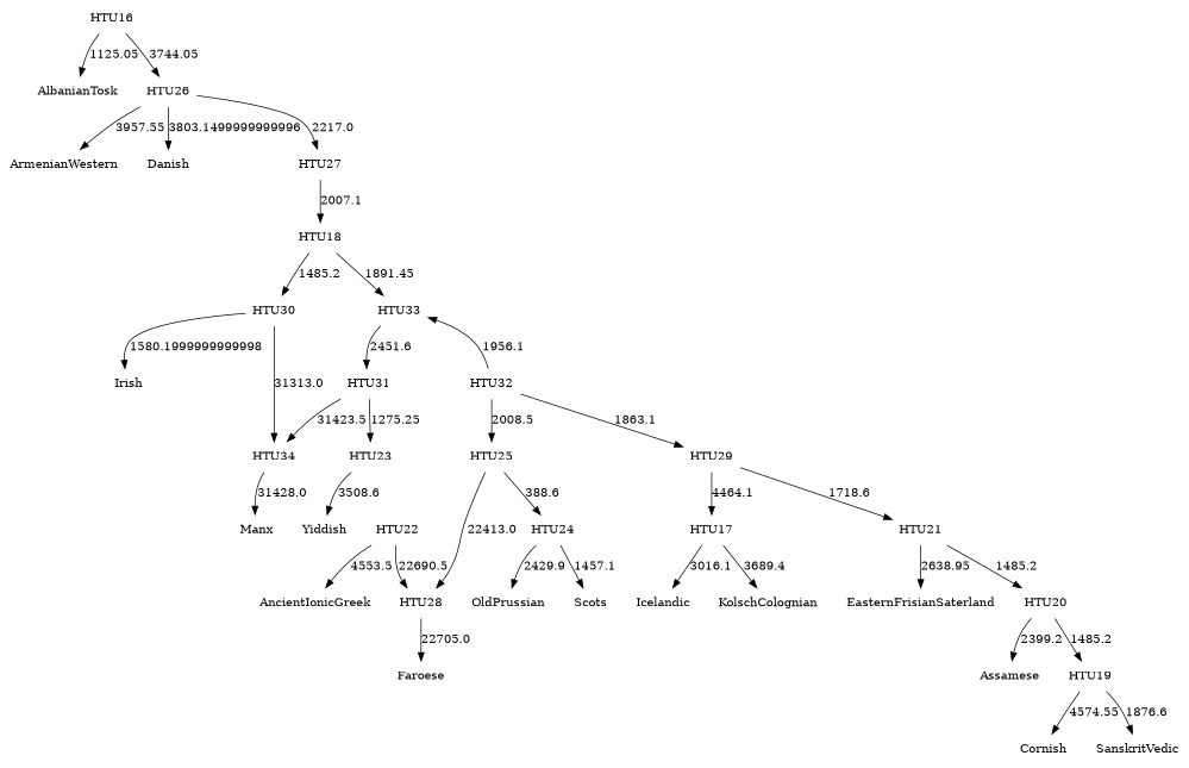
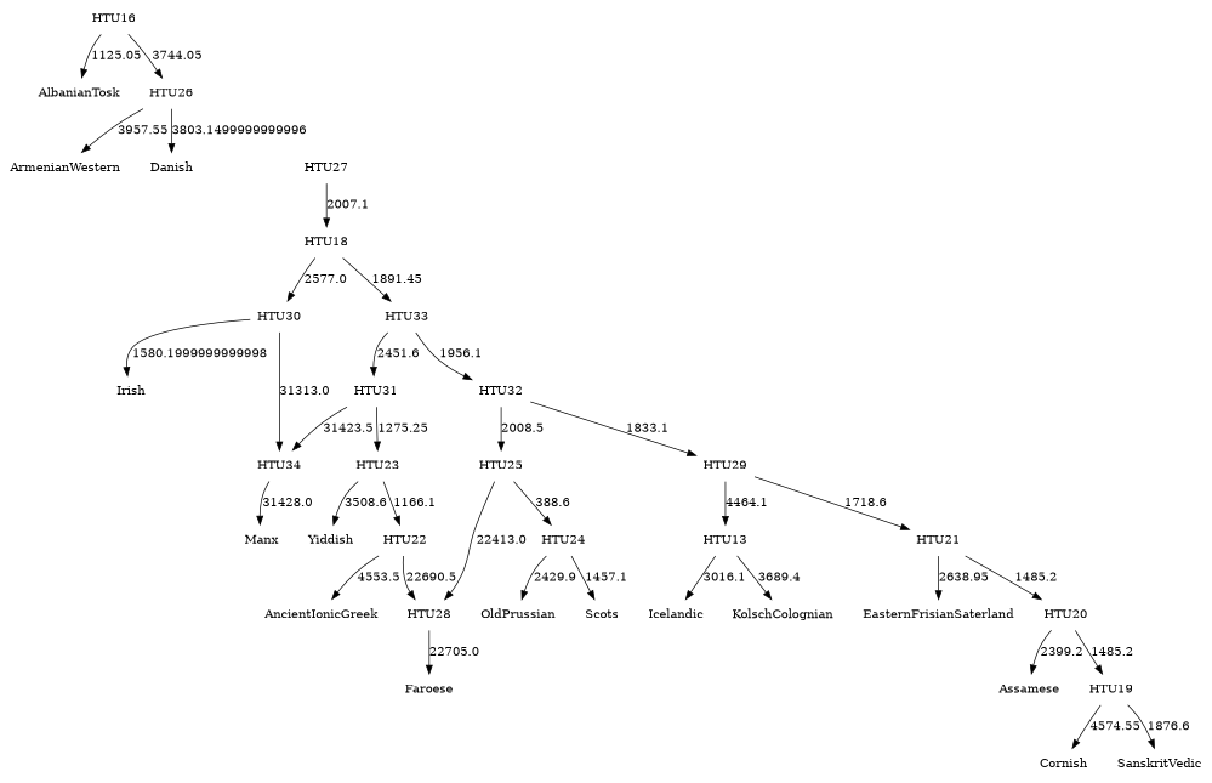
  digraph {
    rankdir=TB
    node [shape=none]
    n1 [label=AlbanianTosk]
    n2 [label=AncientIonicGreek]
    n3 [label=ArmenianWestern]
    n4 [label=Assamese]
    n5 [label=Cornish]
    n6 [label=Danish]
    n7 [label=EasternFrisianSaterland]
    n8 [label=Faroese]
    n9 [label=Icelandic]
    n10 [label=Irish]
    n11 [label=KolschColognian]
    n12 [label=Manx]
    n13 [label=OldPrussian]
    n14 [label=SanskritVedic]
    n15 [label=Scots]
    n16 [label=Yiddish]
    n17 [label=HTU16]
    n18 [label=HTU26]
    n19 [label=HTU27]
-   n20 [label=HTU17]
+   n20 [label=HTU13]
    n21 [label=HTU18]
    n22 [label=HTU30]
    n23 [label=HTU33]
    n24 [label=HTU34]
    n25 [label=HTU31]
    n26 [label=HTU32]
    n27 [label=HTU19]
    n28 [label=HTU20]
    n29 [label=HTU21]
    n30 [label=HTU22]
    n31 [label=HTU28]
    n32 [label=HTU23]
    n33 [label=HTU24]
    n34 [label=HTU25]
    n35 [label=HTU29]
    n17 -> n1 [label=1125.05]
    n17 -> n18 [label=3744.05]
    n18 -> n3 [label=3957.55]
    n18 -> n6 [label=3803.1499999999996]
-   n18 -> n19 [label=2217.0]
    n19 -> n21 [label=2007.1]
    n20 -> n9 [label=3016.1]
    n20 -> n11 [label=3689.4]
-   n21 -> n22 [label=1485.2]
+   n21 -> n22 [label=2577.0]
    n21 -> n23 [label=1891.45]
    n22 -> n10 [label=1580.1999999999998]
    n22 -> n24 [label=31313.0]
    n23 -> n25 [label=2451.6]
-   n26 -> n23 [label=1956.1]
+   n23 -> n26 [label=1956.1]
    n24 -> n12 [label=31428.0]
    n25 -> n24 [label=31423.5]
    n25 -> n32 [label=1275.25]
    n26 -> n34 [label=2008.5]
-   n26 -> n35 [label=1863.1]
+   n26 -> n35 [label=1833.1]
    n27 -> n5 [label=4574.55]
    n27 -> n14 [label=1876.6]
    n28 -> n4 [label=2399.2]
    n28 -> n27 [label=1485.2]
    n29 -> n7 [label=2638.95]
    n29 -> n28 [label=1485.2]
    n30 -> n2 [label=4553.5]
    n30 -> n31 [label=22690.5]
    n31 -> n8 [label=22705.0]
    n32 -> n16 [label=3508.6]
+   n32 -> n30 [label=1166.1]
    n33 -> n13 [label=2429.9]
    n33 -> n15 [label=1457.1]
    n34 -> n31 [label=22413.0]
    n34 -> n33 [label=388.6]
    n35 -> n20 [label=4464.1]
    n35 -> n29 [label=1718.6]
  }
